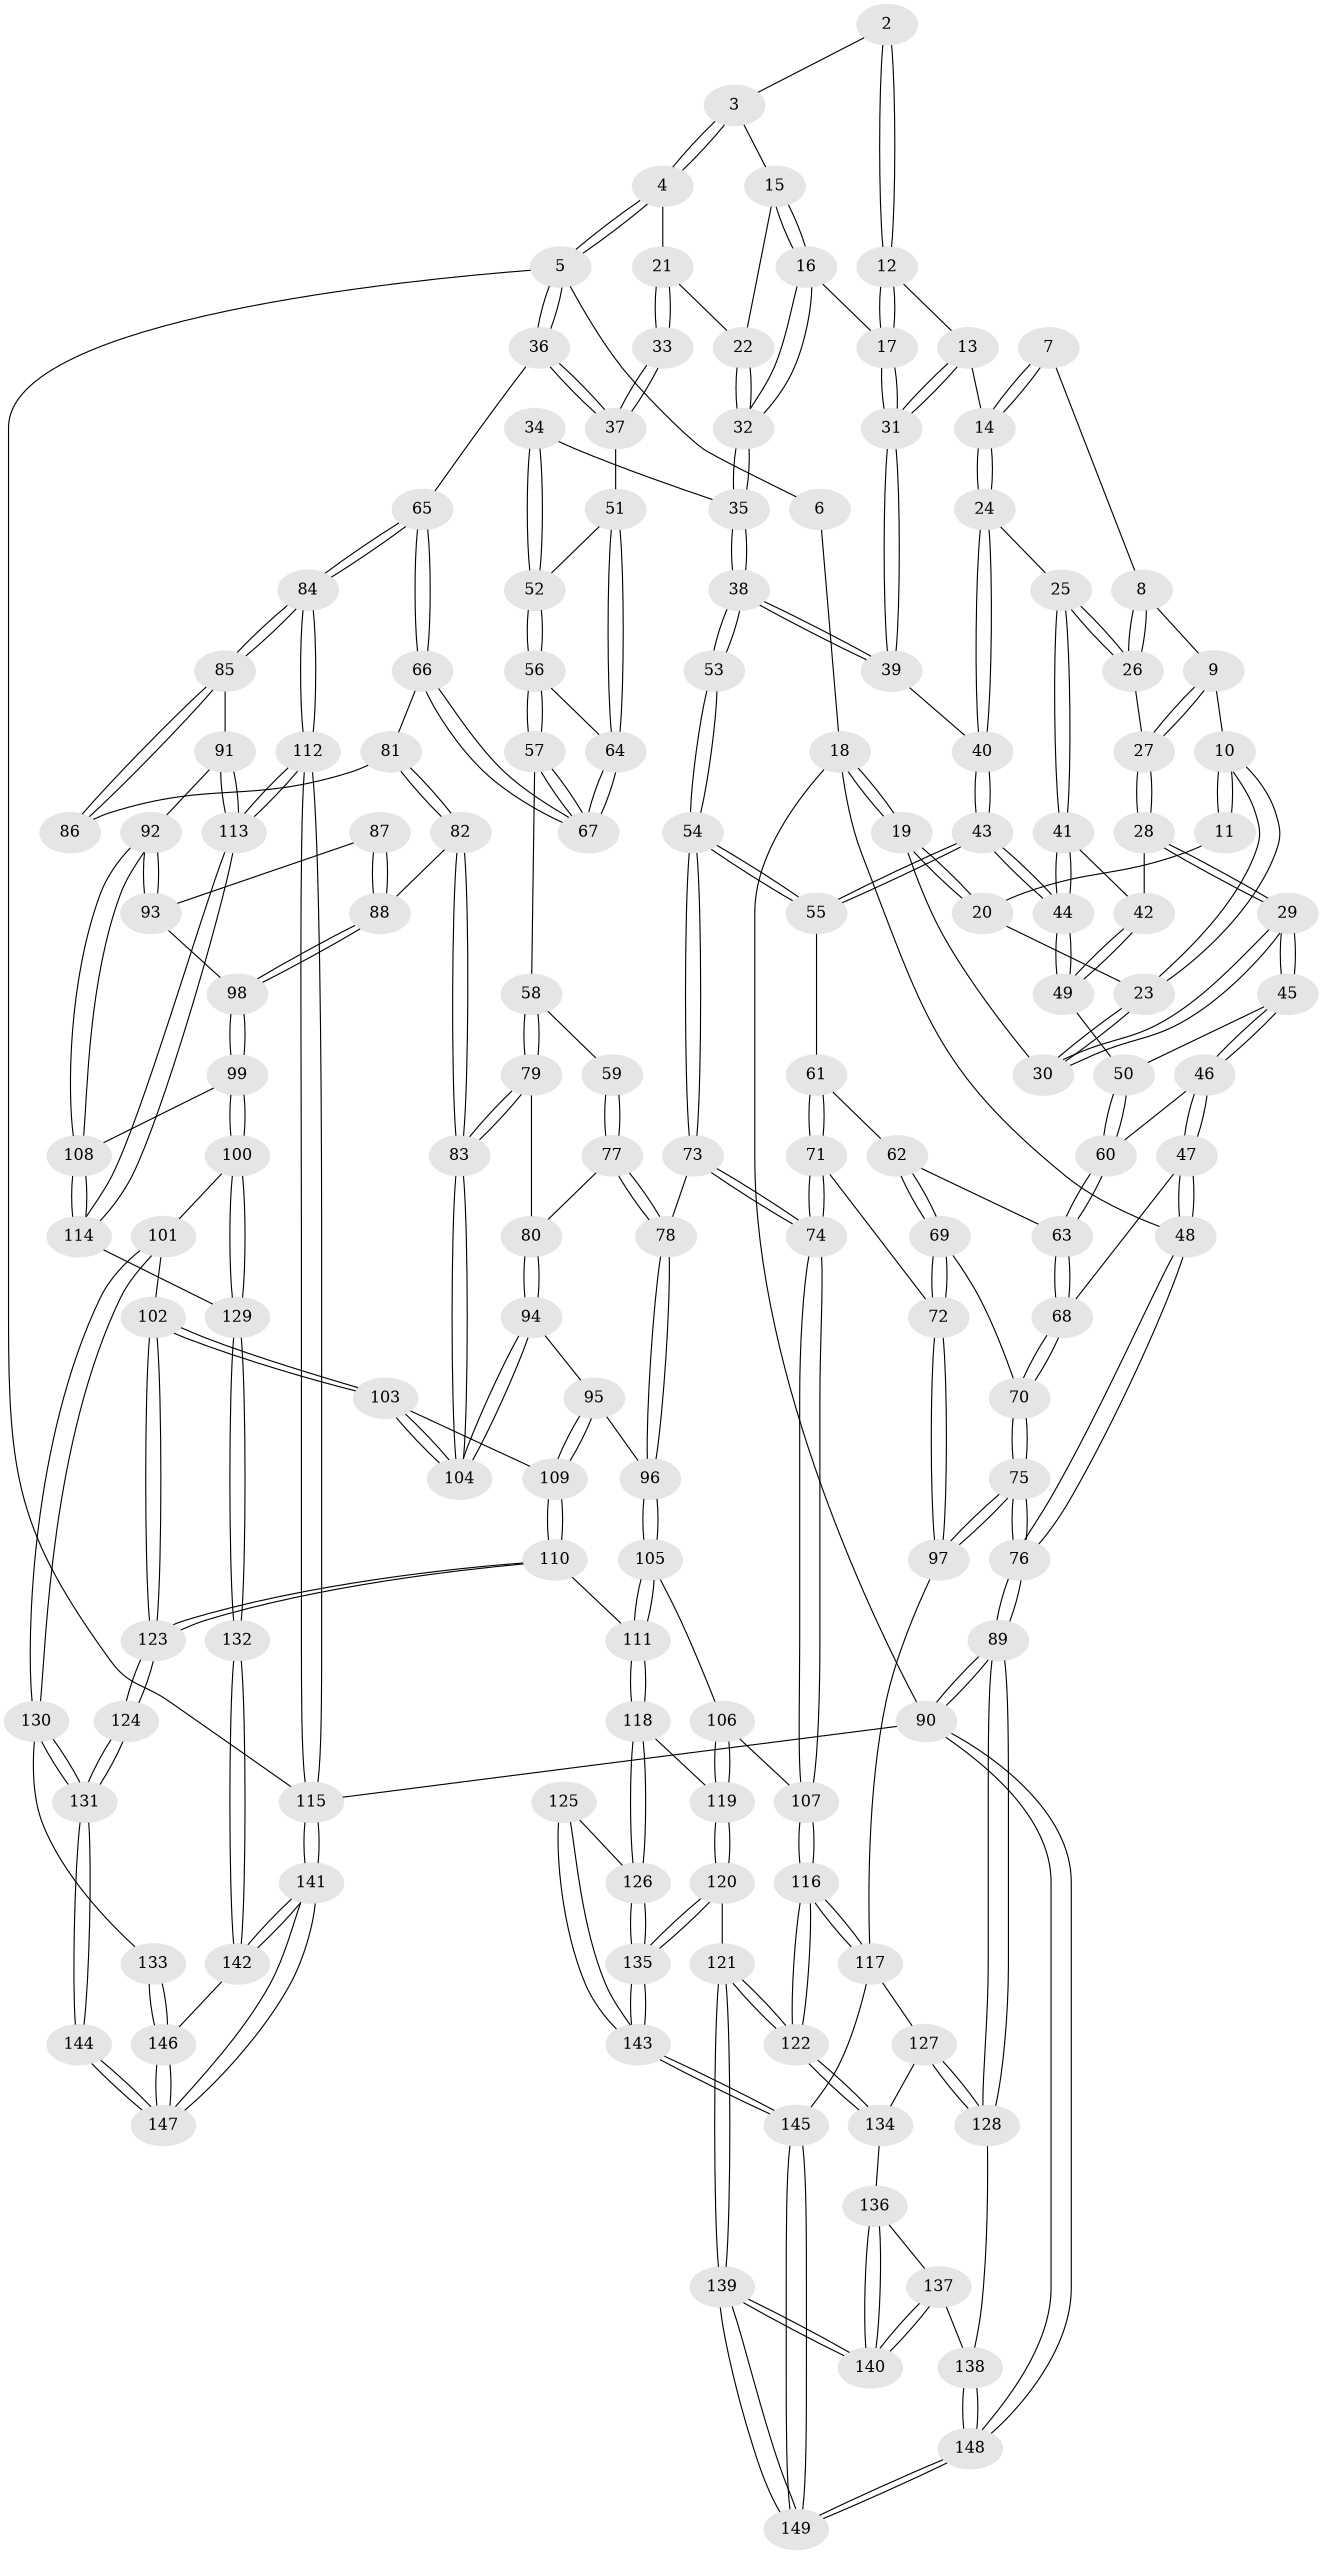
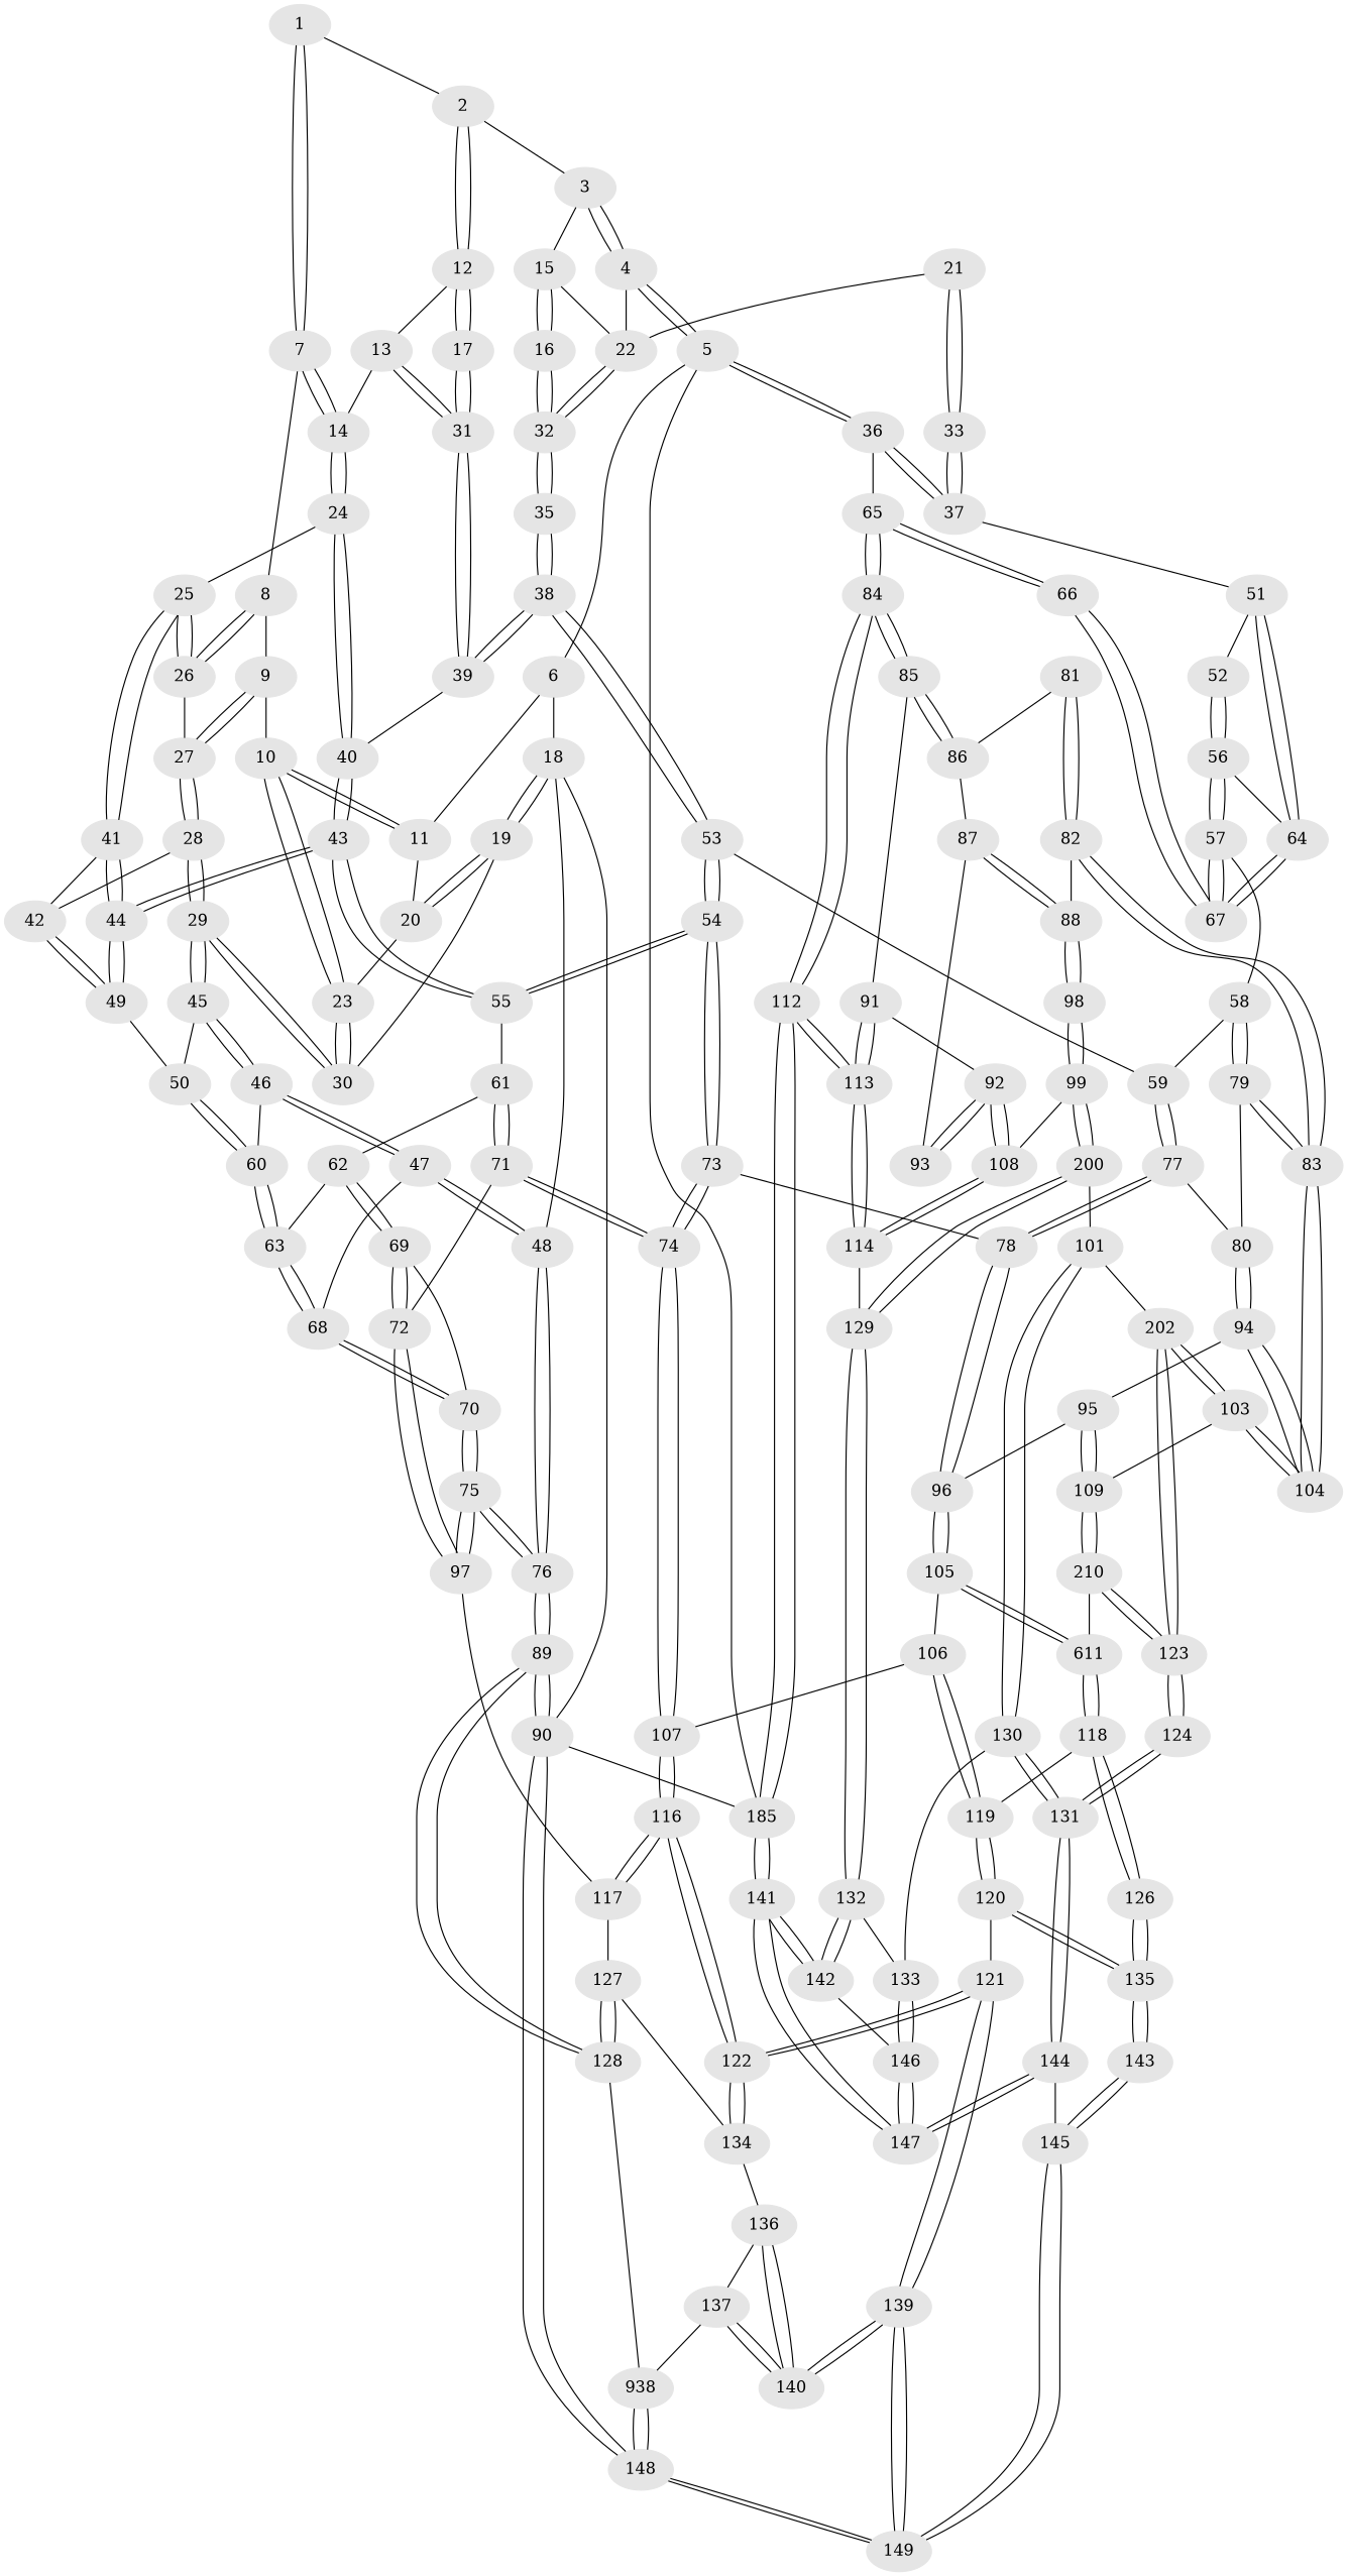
  graph {
    node [color=gray90 style=filled]
+   1
    2
    7
    3
    12
    8
    14
    4
    15
    13
    17
    5
    21
    16
    22
    6
    36
-   115
+   115 [label=185]
    33
    11
    18
    37
    65
    141
    20
    19
    48
    90
    9
    26
    24
    10
    27
    23
    28
    30
    31
    39
    25
    40
    32
    35
    76
    148
    41
    43
    42
    44
    29
    45
    49
    46
    50
    38
-   34
    52
    51
    56
    53
    66
    84
    64
    54
    59
    55
    61
    47
    60
    68
    63
    70
    89
    67
    57
    73
    77
    74
    78
    62
    71
    58
    79
    80
    83
    69
    72
    81
    85
    112
    82
    86
    75
    97
    107
    117
    96
    116
    128
    94
    105
    104
    95
    88
    87
    98
    91
    113
    92
    93
    99
-   138
+   138 [label=938]
    149
    108
    114
    109
-   110
+   110 [label=210]
    106
-   111
+   111 [label=611]
    127
-   100
+   100 [label=200]
    101
    129
-   102
+   102 [label=202]
    130
    132
    103
    123
    131
    133
    124
    119
    118
    120
    122
    126
    142
    147
    134
    135
    121
    139
    143
    140
    136
-   125
    144
    145
    146
    137
+   1 -- 2
+   1 -- 7
+   1 -- 7
    2 -- 3
    2 -- 12
    2 -- 12
    7 -- 8
    7 -- 14
    7 -- 14
    3 -- 4
    3 -- 4
    3 -- 15
    12 -- 13
    12 -- 17
    12 -- 17
    8 -- 9
    8 -- 26
    8 -- 26
    14 -- 24
    14 -- 24
    4 -- 5
    4 -- 5
-   4 -- 21
+   4 -- 22
    15 -- 16
    15 -- 16
    15 -- 22
    13 -- 14
    13 -- 31
    13 -- 31
    17 -- 31
    17 -- 31
    5 -- 6
    5 -- 36
    5 -- 36
    5 -- 115
    21 -- 22
    21 -- 33
    21 -- 33
-   16 -- 17
    16 -- 32
    16 -- 32
    22 -- 32
    22 -- 32
+   6 -- 11
    6 -- 18
    36 -- 37
    36 -- 37
    36 -- 65
    115 -- 141
    115 -- 141
    33 -- 37
    33 -- 37
    11 -- 20
    18 -- 19
    18 -- 19
    18 -- 48
    18 -- 90
    37 -- 51
    65 -- 66
    65 -- 66
    65 -- 84
    65 -- 84
    141 -- 142
    141 -- 142
    141 -- 147
    141 -- 147
    20 -- 23
    19 -- 20
    19 -- 20
    19 -- 30
    48 -- 76
    48 -- 76
    90 -- 115
    90 -- 148
    90 -- 148
    9 -- 10
    9 -- 27
    9 -- 27
    26 -- 27
    24 -- 25
    24 -- 40
    24 -- 40
    10 -- 11
    10 -- 11
    10 -- 23
    10 -- 23
    27 -- 28
    27 -- 28
    23 -- 30
    23 -- 30
    28 -- 42
    28 -- 29
    28 -- 29
    31 -- 39
    31 -- 39
    39 -- 40
    25 -- 26
    25 -- 26
    25 -- 41
    25 -- 41
    40 -- 43
    40 -- 43
    32 -- 35
    32 -- 35
    35 -- 38
    35 -- 38
    76 -- 89
    76 -- 89
    148 -- 149
    148 -- 149
    41 -- 42
    41 -- 44
    41 -- 44
    43 -- 44
    43 -- 44
    43 -- 55
    43 -- 55
    42 -- 49
    42 -- 49
    44 -- 49
    44 -- 49
    29 -- 30
    29 -- 30
    29 -- 45
    29 -- 45
    45 -- 46
    45 -- 46
    45 -- 50
    49 -- 50
    46 -- 47
    46 -- 47
    46 -- 60
    50 -- 60
    50 -- 60
    38 -- 39
    38 -- 39
    38 -- 53
    38 -- 53
-   34 -- 35
-   34 -- 52
-   34 -- 52
    52 -- 56
    52 -- 56
    51 -- 52
    51 -- 64
    51 -- 64
    56 -- 64
    56 -- 57
    56 -- 57
    53 -- 54
    53 -- 54
+   53 -- 59
    66 -- 67
    66 -- 67
-   66 -- 81
    84 -- 85
    84 -- 85
    84 -- 112
    84 -- 112
    64 -- 67
    64 -- 67
    54 -- 55
    54 -- 55
    54 -- 73
    54 -- 73
    59 -- 77
    59 -- 77
    55 -- 61
    61 -- 62
    61 -- 71
    61 -- 71
    47 -- 48
    47 -- 48
    47 -- 68
    60 -- 63
    60 -- 63
    68 -- 70
    68 -- 70
    63 -- 68
    63 -- 68
    70 -- 75
    70 -- 75
    89 -- 90
    89 -- 90
    89 -- 128
    89 -- 128
    57 -- 67
    57 -- 67
    57 -- 58
    73 -- 74
    73 -- 74
    73 -- 78
    77 -- 78
    77 -- 78
    77 -- 80
    74 -- 107
    74 -- 107
    78 -- 96
    78 -- 96
    62 -- 63
    62 -- 69
    62 -- 69
    71 -- 74
    71 -- 74
    71 -- 72
    58 -- 59
    58 -- 79
    58 -- 79
    79 -- 80
    79 -- 83
    79 -- 83
    80 -- 94
    80 -- 94
    83 -- 104
    83 -- 104
    69 -- 70
    69 -- 72
    69 -- 72
    72 -- 97
    72 -- 97
    81 -- 82
    81 -- 82
    81 -- 86
    85 -- 86
    85 -- 86
    85 -- 91
    112 -- 115
    112 -- 115
    112 -- 113
    112 -- 113
    82 -- 83
    82 -- 83
    82 -- 88
+   86 -- 87
    75 -- 76
    75 -- 76
    75 -- 97
    75 -- 97
    97 -- 117
    107 -- 116
    107 -- 116
    117 -- 127
    96 -- 105
    96 -- 105
    116 -- 117
    116 -- 117
    116 -- 122
    116 -- 122
    128 -- 138
    94 -- 104
    94 -- 104
    94 -- 95
    105 -- 106
    105 -- 111
    105 -- 111
    95 -- 96
    95 -- 109
    95 -- 109
    88 -- 98
    88 -- 98
    87 -- 88
    87 -- 88
    87 -- 93
    98 -- 99
    98 -- 99
    91 -- 113
    91 -- 113
    91 -- 92
    113 -- 114
    113 -- 114
    92 -- 93
    92 -- 93
    92 -- 108
    92 -- 108
-   93 -- 98
    99 -- 108
    99 -- 100
    99 -- 100
    138 -- 148
    138 -- 148
    108 -- 114
    108 -- 114
    114 -- 129
    109 -- 110
    109 -- 110
    110 -- 111
    110 -- 123
    110 -- 123
    106 -- 107
    106 -- 119
    106 -- 119
    111 -- 118
    111 -- 118
    127 -- 128
    127 -- 128
    127 -- 134
    100 -- 101
    100 -- 129
    100 -- 129
    101 -- 102
    101 -- 130
    101 -- 130
    129 -- 132
    129 -- 132
    102 -- 103
    102 -- 103
    102 -- 123
    102 -- 123
    130 -- 131
    130 -- 131
    130 -- 133
+   132 -- 133
    132 -- 142
    132 -- 142
    103 -- 104
    103 -- 104
    103 -- 109
    123 -- 124
    123 -- 124
    131 -- 144
    131 -- 144
    133 -- 146
    133 -- 146
    124 -- 131
    124 -- 131
    119 -- 120
    119 -- 120
    118 -- 119
    118 -- 126
    118 -- 126
    120 -- 135
    120 -- 135
    120 -- 121
    122 -- 134
    122 -- 134
    126 -- 135
    126 -- 135
    142 -- 146
    134 -- 136
    135 -- 143
    135 -- 143
    121 -- 122
    121 -- 122
    121 -- 139
    121 -- 139
    139 -- 149
    139 -- 149
    139 -- 140
    139 -- 140
    143 -- 145
    143 -- 145
    136 -- 140
    136 -- 140
    136 -- 137
-   125 -- 126
-   125 -- 143
-   125 -- 143
    144 -- 147
    144 -- 147
-   117 -- 145
+   144 -- 145
    145 -- 149
    145 -- 149
    146 -- 147
    146 -- 147
    137 -- 138
    137 -- 140
    137 -- 140
  }
